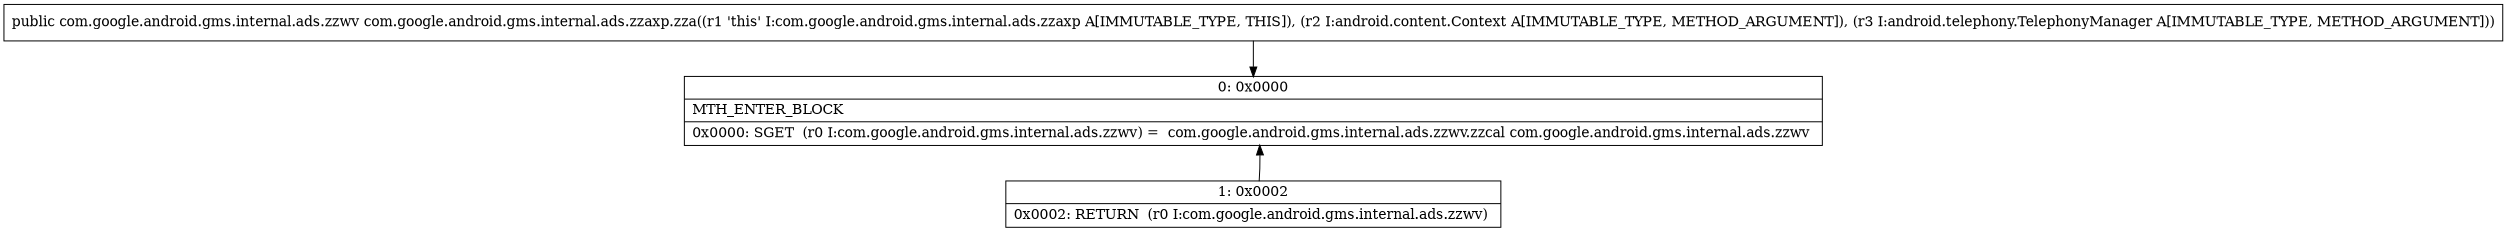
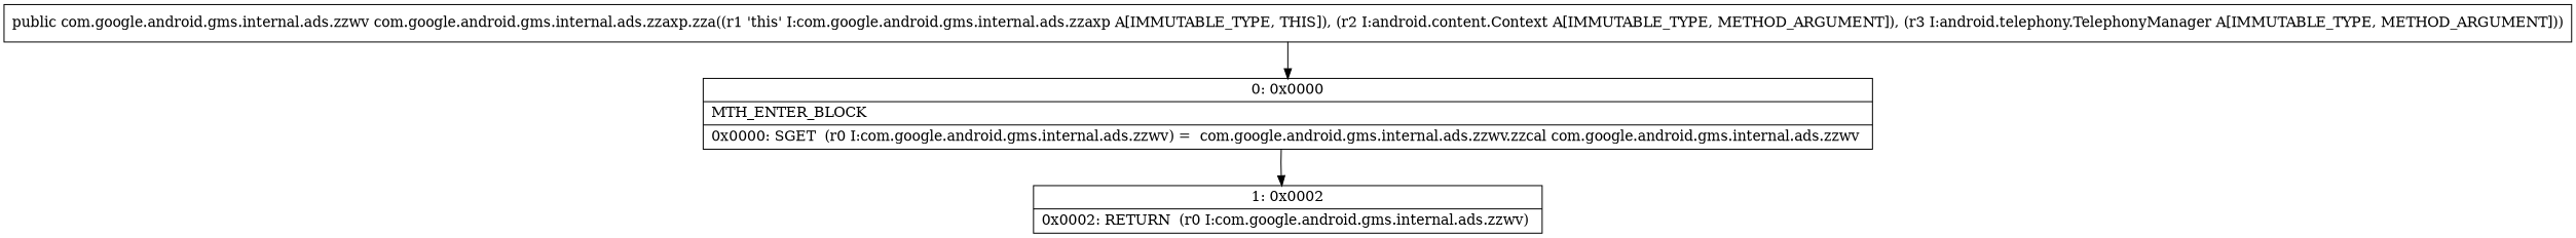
  digraph {
    node [shape=record]
    n1 [label="{0\:\ 0x0000|MTH_ENTER_BLOCK\l|0x0000: SGET  (r0 I:com.google.android.gms.internal.ads.zzwv) =  com.google.android.gms.internal.ads.zzwv.zzcal com.google.android.gms.internal.ads.zzwv \l}"]
    n2 [label="{1\:\ 0x0002|0x0002: RETURN  (r0 I:com.google.android.gms.internal.ads.zzwv) \l}"]
    n3 [label="{public com.google.android.gms.internal.ads.zzwv com.google.android.gms.internal.ads.zzaxp.zza((r1 'this' I:com.google.android.gms.internal.ads.zzaxp A[IMMUTABLE_TYPE, THIS]), (r2 I:android.content.Context A[IMMUTABLE_TYPE, METHOD_ARGUMENT]), (r3 I:android.telephony.TelephonyManager A[IMMUTABLE_TYPE, METHOD_ARGUMENT])) }"]
-   n2 -> n1
+   n1 -> n2
    n3 -> n1
  }
